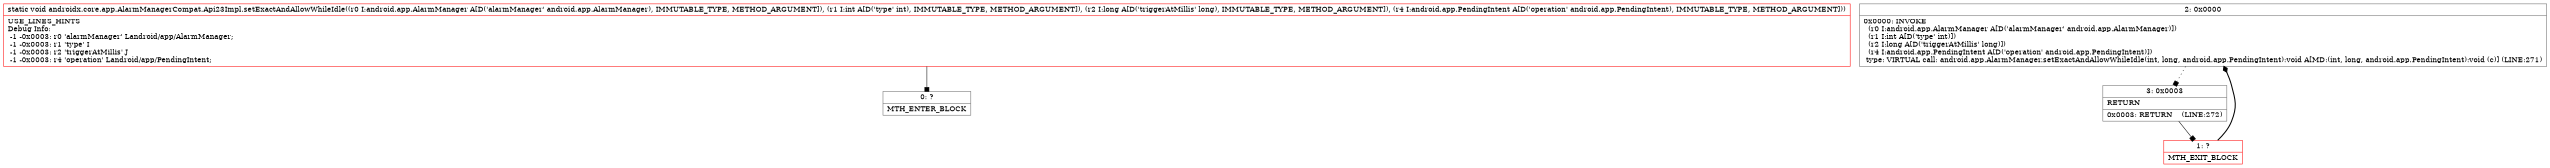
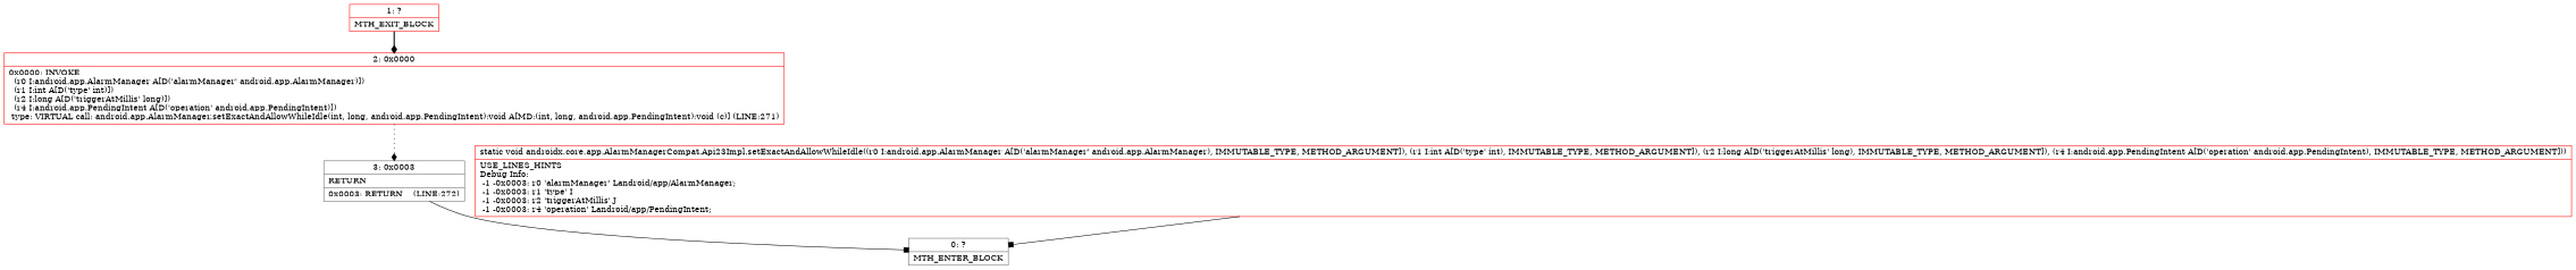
  digraph {
    node [color=red shape=record]
    edge [arrowhead=diamond style=solid]
    n1 [color=gray40 label="{0\:\ ?|MTH_ENTER_BLOCK\l}"]
-   n2 [color=gray40 label="{2\:\ 0x0000|0x0000: INVOKE  \l  (r0 I:android.app.AlarmManager A[D('alarmManager' android.app.AlarmManager)])\l  (r1 I:int A[D('type' int)])\l  (r2 I:long A[D('triggerAtMillis' long)])\l  (r4 I:android.app.PendingIntent A[D('operation' android.app.PendingIntent)])\l type: VIRTUAL call: android.app.AlarmManager.setExactAndAllowWhileIdle(int, long, android.app.PendingIntent):void A[MD:(int, long, android.app.PendingIntent):void (c)] (LINE:271)\l}"]
+   n2 [label="{2\:\ 0x0000|0x0000: INVOKE  \l  (r0 I:android.app.AlarmManager A[D('alarmManager' android.app.AlarmManager)])\l  (r1 I:int A[D('type' int)])\l  (r2 I:long A[D('triggerAtMillis' long)])\l  (r4 I:android.app.PendingIntent A[D('operation' android.app.PendingIntent)])\l type: VIRTUAL call: android.app.AlarmManager.setExactAndAllowWhileIdle(int, long, android.app.PendingIntent):void A[MD:(int, long, android.app.PendingIntent):void (c)] (LINE:271)\l}"]
    n3 [color=gray40 label="{3\:\ 0x0003|RETURN\l|0x0003: RETURN    (LINE:272)\l}"]
    n4 [label="{1\:\ ?|MTH_EXIT_BLOCK\l}"]
    n5 [label="{static void androidx.core.app.AlarmManagerCompat.Api23Impl.setExactAndAllowWhileIdle((r0 I:android.app.AlarmManager A[D('alarmManager' android.app.AlarmManager), IMMUTABLE_TYPE, METHOD_ARGUMENT]), (r1 I:int A[D('type' int), IMMUTABLE_TYPE, METHOD_ARGUMENT]), (r2 I:long A[D('triggerAtMillis' long), IMMUTABLE_TYPE, METHOD_ARGUMENT]), (r4 I:android.app.PendingIntent A[D('operation' android.app.PendingIntent), IMMUTABLE_TYPE, METHOD_ARGUMENT]))  | USE_LINES_HINTS\lDebug Info:\l  \-1 \-0x0003: r0 'alarmManager' Landroid\/app\/AlarmManager;\l  \-1 \-0x0003: r1 'type' I\l  \-1 \-0x0003: r2 'triggerAtMillis' J\l  \-1 \-0x0003: r4 'operation' Landroid\/app\/PendingIntent;\l}"]
-   n2 -> n3 [arrowhead=box style=dotted]
-   n3 -> n4 [arrowhead=box]
+   n2 -> n3 [style=dotted]
+   n3 -> n1 [arrowhead=box]
    n4 -> n2 [style=bold]
    n5 -> n1 [arrowhead=box]
  }
